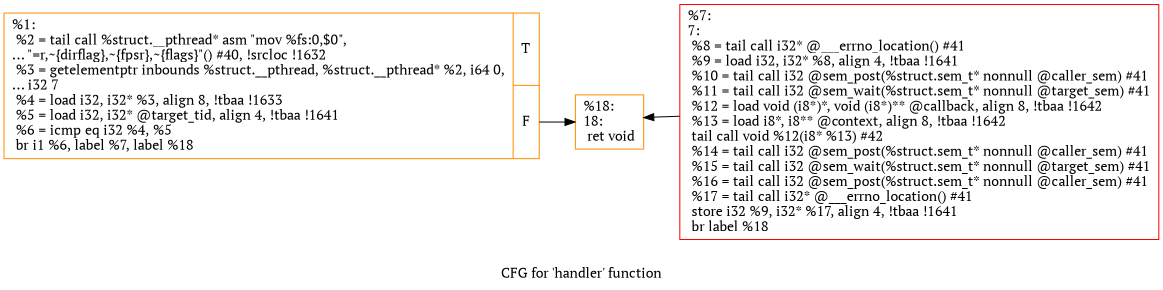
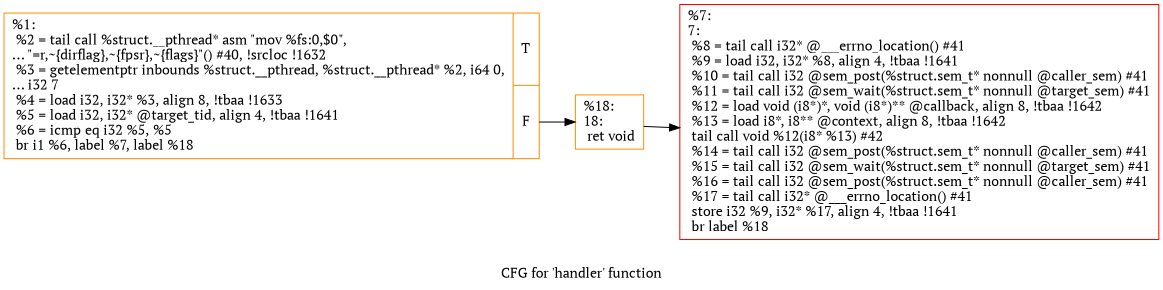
  digraph {
    fontname="PT Serif"
    label="CFG for 'handler' function"
    rankdir=LR
    node [color=darkorange fontname="PT Serif" shape=record]
    edge [fontname="PT Serif"]
-   n1 [label="{%1:\l  %2 = tail call %struct.__pthread* asm \"mov %fs:0,$0\",\l... \"=r,~\{dirflag\},~\{fpsr\},~\{flags\}\"() #40, !srcloc !1632\l  %3 = getelementptr inbounds %struct.__pthread, %struct.__pthread* %2, i64 0,\l... i32 7\l  %4 = load i32, i32* %3, align 8, !tbaa !1633\l  %5 = load i32, i32* @target_tid, align 4, !tbaa !1641\l  %6 = icmp eq i32 %4, %5\l  br i1 %6, label %7, label %18\l|{<s0>T|<s1>F}}"]
+   n1 [label="{%1:\l  %2 = tail call %struct.__pthread* asm \"mov %fs:0,$0\",\l... \"=r,~\{dirflag\},~\{fpsr\},~\{flags\}\"() #40, !srcloc !1632\l  %3 = getelementptr inbounds %struct.__pthread, %struct.__pthread* %2, i64 0,\l... i32 7\l  %4 = load i32, i32* %3, align 8, !tbaa !1633\l  %5 = load i32, i32* @target_tid, align 4, !tbaa !1641\l  %6 = icmp eq i32 %5, %5\l  br i1 %6, label %7, label %18\l|{<s0>T|<s1>F}}"]
    n2 [label="{%18:\l18:                                               \l  ret void\l}"]
    n3 [color=red label="{%7:\l7:                                                \l  %8 = tail call i32* @___errno_location() #41\l  %9 = load i32, i32* %8, align 4, !tbaa !1641\l  %10 = tail call i32 @sem_post(%struct.sem_t* nonnull @caller_sem) #41\l  %11 = tail call i32 @sem_wait(%struct.sem_t* nonnull @target_sem) #41\l  %12 = load void (i8*)*, void (i8*)** @callback, align 8, !tbaa !1642\l  %13 = load i8*, i8** @context, align 8, !tbaa !1642\l  tail call void %12(i8* %13) #42\l  %14 = tail call i32 @sem_post(%struct.sem_t* nonnull @caller_sem) #41\l  %15 = tail call i32 @sem_wait(%struct.sem_t* nonnull @target_sem) #41\l  %16 = tail call i32 @sem_post(%struct.sem_t* nonnull @caller_sem) #41\l  %17 = tail call i32* @___errno_location() #41\l  store i32 %9, i32* %17, align 4, !tbaa !1641\l  br label %18\l}"]
    n1 -> n2 [tailport=s1]
-   n3 -> n2
+   n2 -> n3
  }
